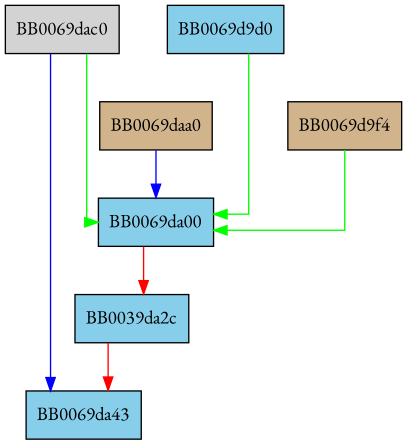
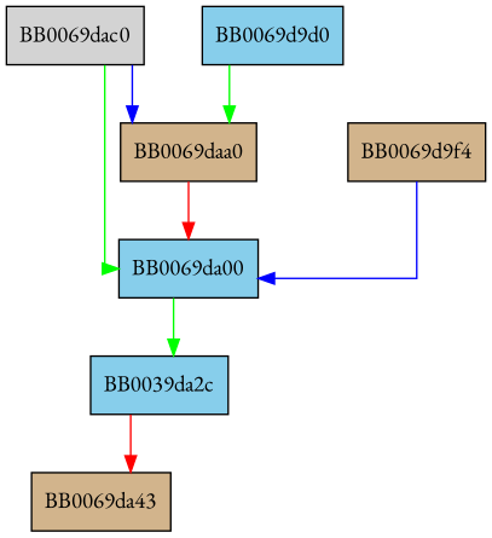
  digraph {
    fontname="EB Garamond"
    splines=ortho
    node [fillcolor=skyblue fontname="EB Garamond" shape=box style=filled]
    edge [color=blue fontname="EB Garamond"]
    BB0069daa0 [fillcolor=tan]
    BB0069d9d0
    BB0069da00
    BB0069d9f4 [fillcolor=tan]
    n5 [label=BB0039da2c]
    BB0069dac0 [fillcolor=lightgrey]
-   BB0069da43
-   BB0069daa0 -> BB0069da00
-   BB0069d9d0 -> BB0069da00 [color=green]
-   BB0069da00 -> n5 [color=red]
-   BB0069d9f4 -> BB0069da00 [color=green]
+   BB0069da43 [fillcolor=tan]
+   BB0069daa0 -> BB0069da00 [color=red]
+   BB0069d9d0 -> BB0069daa0 [color=green]
+   BB0069da00 -> n5 [color=green]
+   BB0069d9f4 -> BB0069da00
    n5 -> BB0069da43 [color=red]
    BB0069dac0 -> BB0069da00 [color=green]
-   BB0069dac0 -> BB0069da43
+   BB0069dac0 -> BB0069daa0
  }
